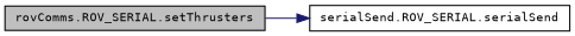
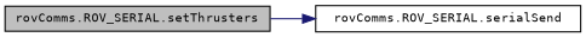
  digraph {
    rankdir=LR
    fontname="DejaVu Sans Mono"
    node [color=black fontname="DejaVu Sans Mono" fontsize=10 shape=record style=filled]
    n1 [fillcolor=grey75 fontcolor=black height=0.2 label="rovComms.ROV_SERIAL.setThrusters" width=0.4]
-   n2 [fillcolor=white height=0.2 label="serialSend.ROV_SERIAL.serialSend" width=0.4]
+   n2 [fillcolor=white height=0.2 label="rovComms.ROV_SERIAL.serialSend" width=0.4]
    n1 -> n2 [color=midnightblue fontname="DejaVu Sans Mono" fontsize=10 labelfontname=Helvetica labelfontsize=10 style=solid]
  }
